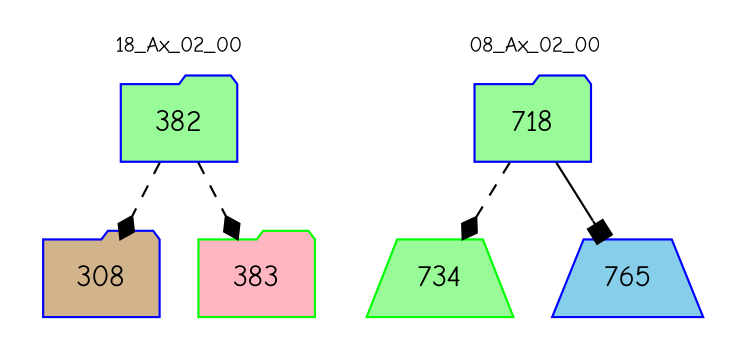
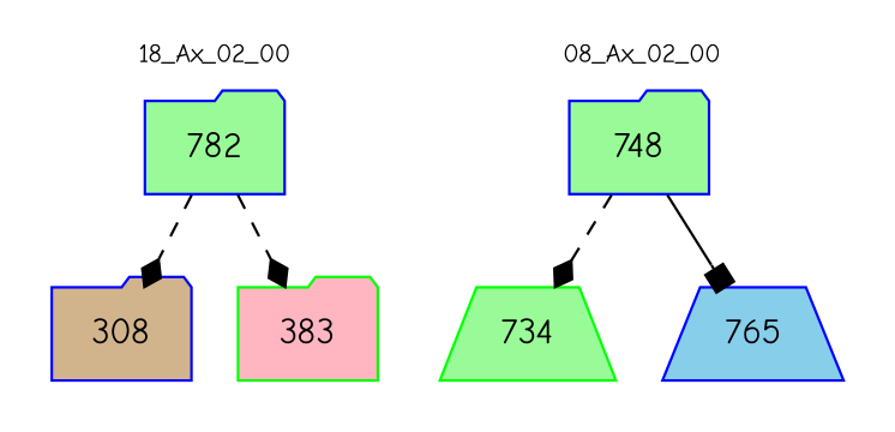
  digraph {
    fontname="Comic Neue"
    node [color=blue fillcolor=palegreen fontname="Comic Neue" shape=folder style=filled]
    edge [arrowhead=diamond color=black fontname="Comic Neue" style=dashed]
-   n1 [label=382]
+   n1 [label=782]
    n2 [fillcolor=tan label=308]
    n3 [color=green fillcolor=lightpink label=383]
-   n4 [label=718]
+   n4 [label=748]
    n5 [color=green label=734 shape=trapezium]
    n6 [fillcolor=skyblue label=765 shape=trapezium]
    subgraph cluster_1 {
      color=white
      fontsize=10
      label="18_Ax_02_00"
      n1
      n2
      n3
    }
    subgraph cluster_2 {
      color=white
      fontsize=10
      label="08_Ax_02_00"
      n4
      n5
      n6
    }
    n1 -> n2
    n1 -> n3
    n4 -> n5
    n4 -> n6 [arrowhead=box style=solid]
  }
